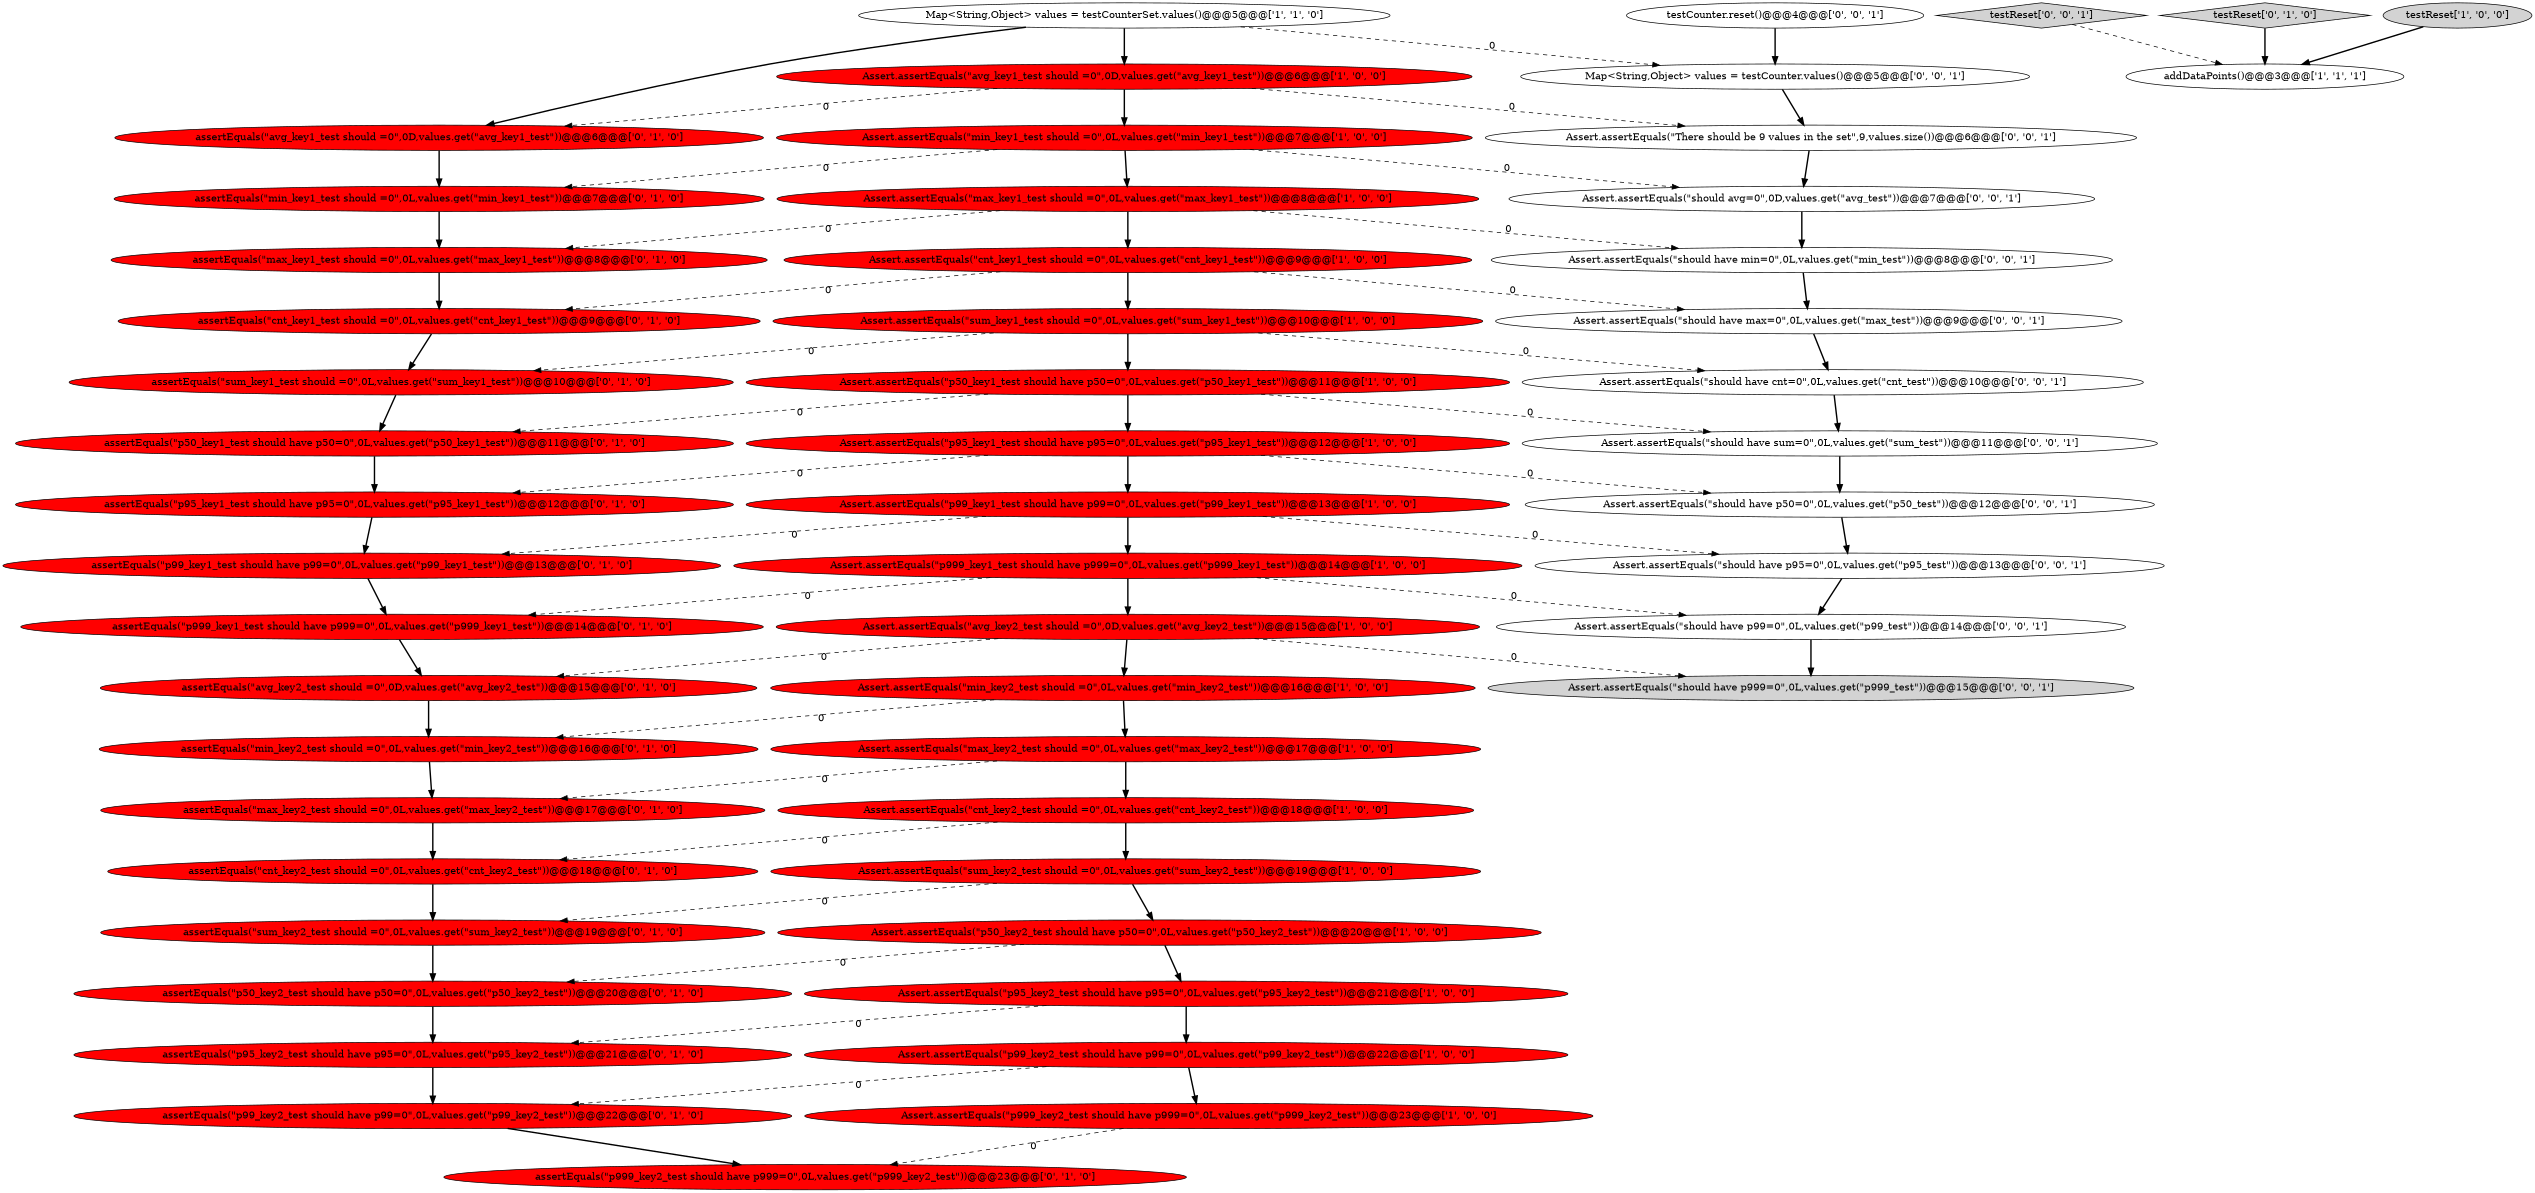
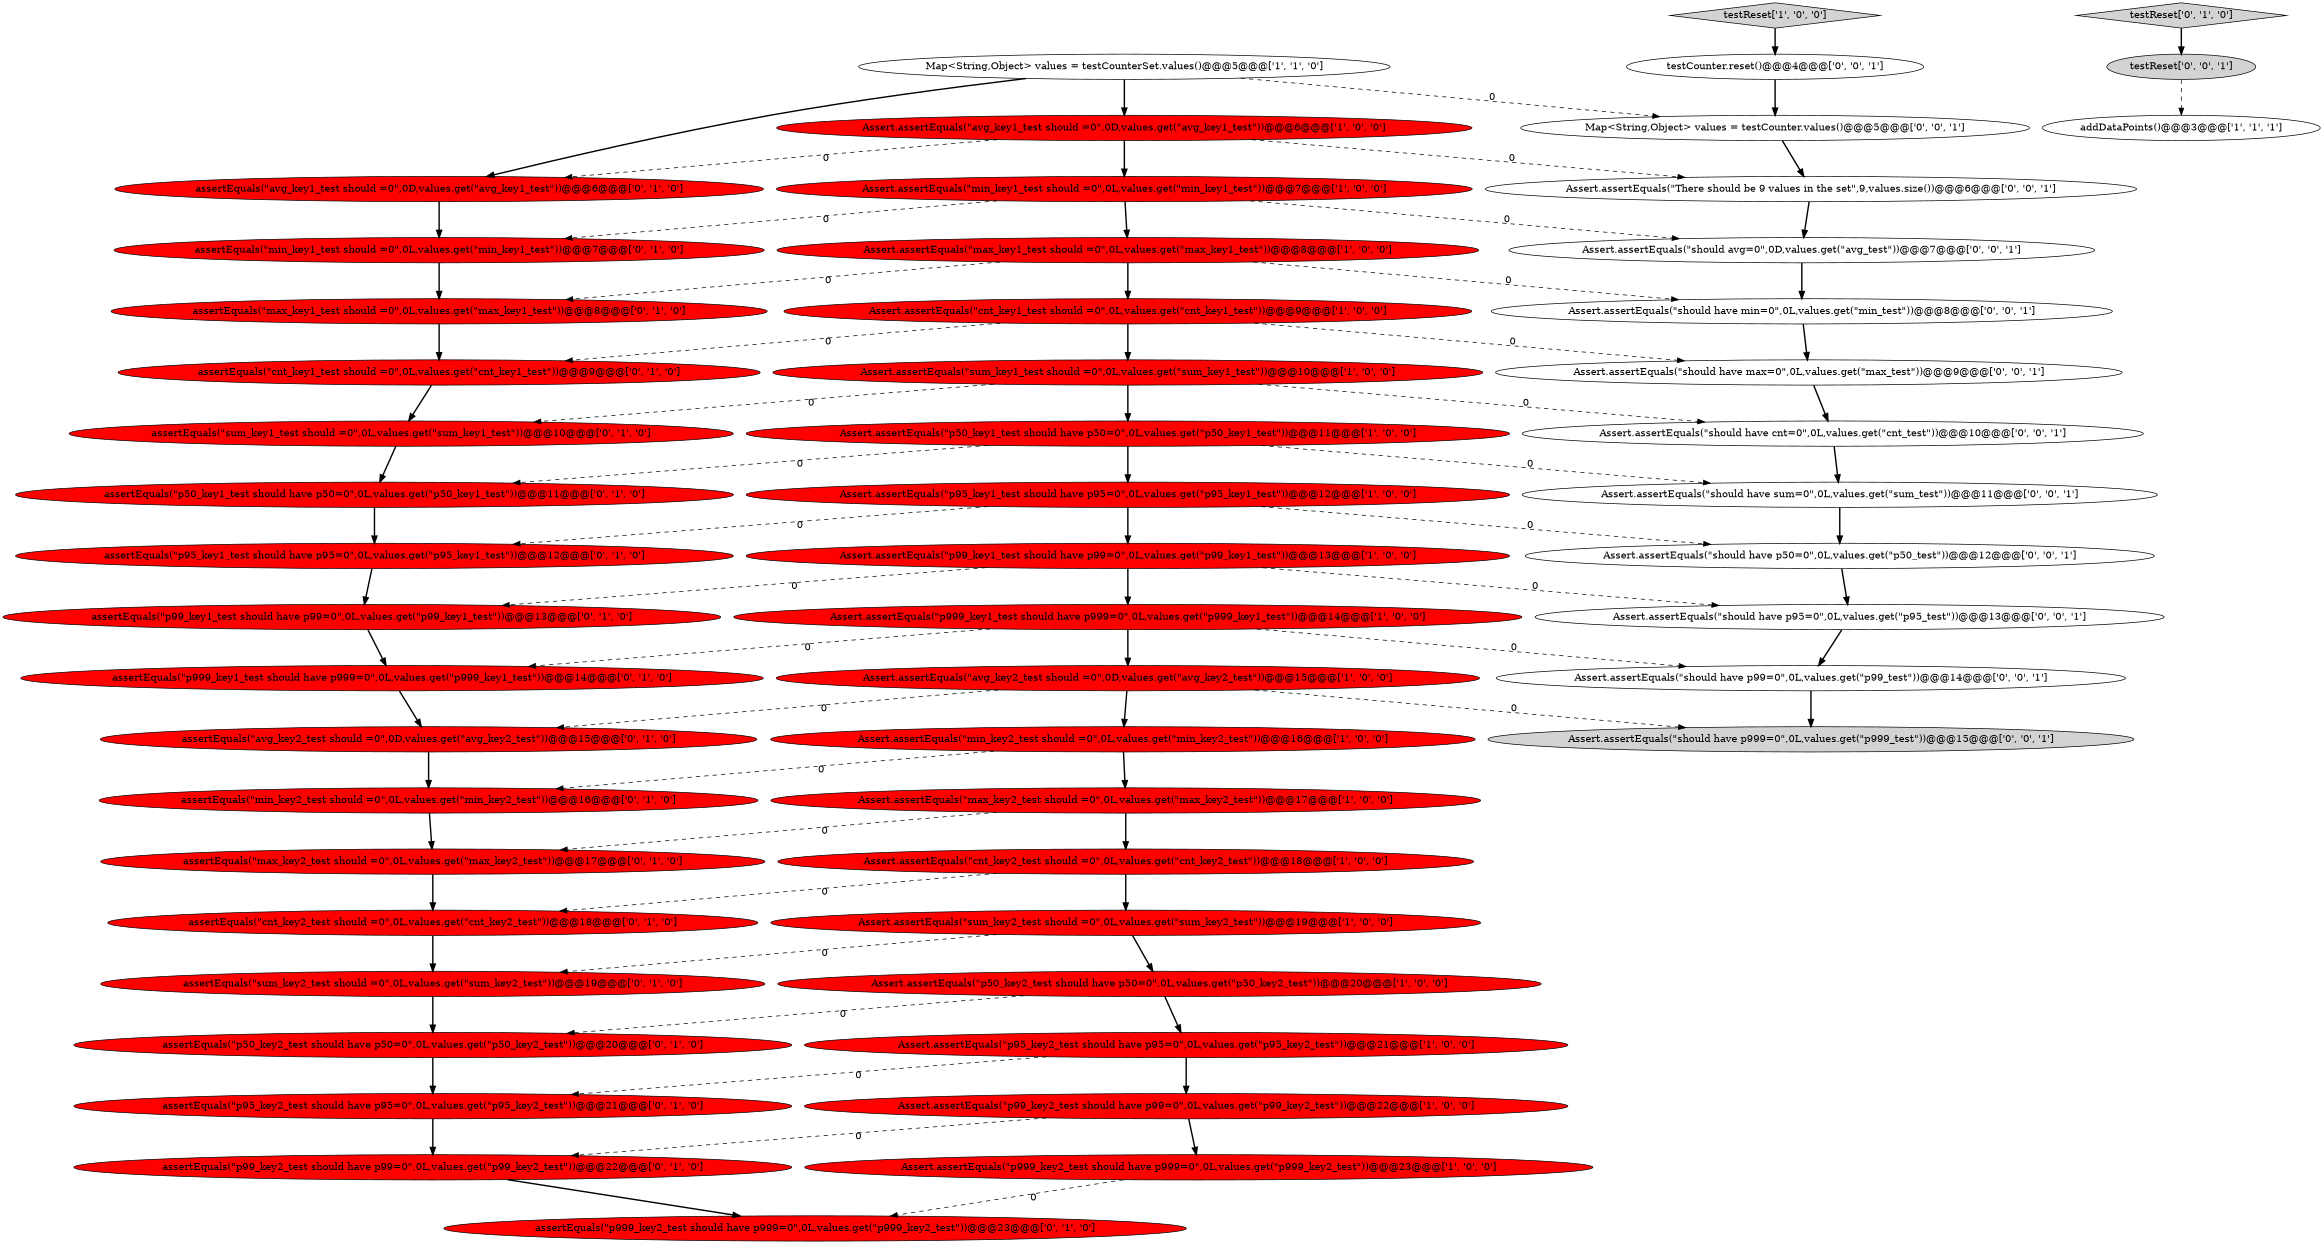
  digraph {
    node [fillcolor=red shape=ellipse style=filled]
    edge [style=bold]
    n1 [label="assertEquals(\"min_key2_test should =0\",0L,values.get(\"min_key2_test\"))@@@16@@@['0', '1', '0']"]
    n2 [label="assertEquals(\"max_key2_test should =0\",0L,values.get(\"max_key2_test\"))@@@17@@@['0', '1', '0']"]
    n3 [label="assertEquals(\"cnt_key2_test should =0\",0L,values.get(\"cnt_key2_test\"))@@@18@@@['0', '1', '0']"]
    n4 [label="Assert.assertEquals(\"min_key2_test should =0\",0L,values.get(\"min_key2_test\"))@@@16@@@['1', '0', '0']"]
    n5 [label="Assert.assertEquals(\"max_key2_test should =0\",0L,values.get(\"max_key2_test\"))@@@17@@@['1', '0', '0']"]
    n6 [label="Assert.assertEquals(\"cnt_key2_test should =0\",0L,values.get(\"cnt_key2_test\"))@@@18@@@['1', '0', '0']"]
    n7 [fillcolor=white label="Assert.assertEquals(\"should have max=0\",0L,values.get(\"max_test\"))@@@9@@@['0', '0', '1']"]
    n8 [fillcolor=white label="Assert.assertEquals(\"should have cnt=0\",0L,values.get(\"cnt_test\"))@@@10@@@['0', '0', '1']"]
    n9 [fillcolor=white label="Assert.assertEquals(\"should have sum=0\",0L,values.get(\"sum_test\"))@@@11@@@['0', '0', '1']"]
    n10 [fillcolor=white label="Assert.assertEquals(\"should have p50=0\",0L,values.get(\"p50_test\"))@@@12@@@['0', '0', '1']"]
    n11 [fillcolor=white label="Assert.assertEquals(\"should have p95=0\",0L,values.get(\"p95_test\"))@@@13@@@['0', '0', '1']"]
    n12 [fillcolor=white label="Assert.assertEquals(\"should have p99=0\",0L,values.get(\"p99_test\"))@@@14@@@['0', '0', '1']"]
    n13 [label="Assert.assertEquals(\"min_key1_test should =0\",0L,values.get(\"min_key1_test\"))@@@7@@@['1', '0', '0']"]
    n14 [label="Assert.assertEquals(\"max_key1_test should =0\",0L,values.get(\"max_key1_test\"))@@@8@@@['1', '0', '0']"]
    n15 [fillcolor=white label="Assert.assertEquals(\"should avg=0\",0D,values.get(\"avg_test\"))@@@7@@@['0', '0', '1']"]
    n16 [label="assertEquals(\"min_key1_test should =0\",0L,values.get(\"min_key1_test\"))@@@7@@@['0', '1', '0']"]
    n17 [fillcolor=white label="Assert.assertEquals(\"should have min=0\",0L,values.get(\"min_test\"))@@@8@@@['0', '0', '1']"]
    n18 [label="assertEquals(\"max_key1_test should =0\",0L,values.get(\"max_key1_test\"))@@@8@@@['0', '1', '0']"]
    n19 [label="Assert.assertEquals(\"cnt_key1_test should =0\",0L,values.get(\"cnt_key1_test\"))@@@9@@@['1', '0', '0']"]
    n20 [fillcolor=white label="addDataPoints()@@@3@@@['1', '1', '1']"]
    n21 [fillcolor=white label="testCounter.reset()@@@4@@@['0', '0', '1']"]
    n22 [fillcolor=white label="Map<String,Object> values = testCounter.values()@@@5@@@['0', '0', '1']"]
    n23 [label="assertEquals(\"p95_key2_test should have p95=0\",0L,values.get(\"p95_key2_test\"))@@@21@@@['0', '1', '0']"]
    n24 [label="assertEquals(\"p99_key2_test should have p99=0\",0L,values.get(\"p99_key2_test\"))@@@22@@@['0', '1', '0']"]
    n25 [label="assertEquals(\"p999_key2_test should have p999=0\",0L,values.get(\"p999_key2_test\"))@@@23@@@['0', '1', '0']"]
    n26 [fillcolor=white label="Assert.assertEquals(\"There should be 9 values in the set\",9,values.size())@@@6@@@['0', '0', '1']"]
    n27 [label="Assert.assertEquals(\"p999_key2_test should have p999=0\",0L,values.get(\"p999_key2_test\"))@@@23@@@['1', '0', '0']"]
    n28 [label="assertEquals(\"cnt_key1_test should =0\",0L,values.get(\"cnt_key1_test\"))@@@9@@@['0', '1', '0']"]
    n29 [label="assertEquals(\"sum_key1_test should =0\",0L,values.get(\"sum_key1_test\"))@@@10@@@['0', '1', '0']"]
    n30 [label="assertEquals(\"p50_key1_test should have p50=0\",0L,values.get(\"p50_key1_test\"))@@@11@@@['0', '1', '0']"]
    n31 [fillcolor=lightgray label="Assert.assertEquals(\"should have p999=0\",0L,values.get(\"p999_test\"))@@@15@@@['0', '0', '1']"]
    n32 [label="Assert.assertEquals(\"sum_key1_test should =0\",0L,values.get(\"sum_key1_test\"))@@@10@@@['1', '0', '0']"]
    n33 [label="Assert.assertEquals(\"p95_key1_test should have p95=0\",0L,values.get(\"p95_key1_test\"))@@@12@@@['1', '0', '0']"]
    n34 [label="assertEquals(\"p95_key1_test should have p95=0\",0L,values.get(\"p95_key1_test\"))@@@12@@@['0', '1', '0']"]
    n35 [label="Assert.assertEquals(\"p99_key1_test should have p99=0\",0L,values.get(\"p99_key1_test\"))@@@13@@@['1', '0', '0']"]
    n36 [label="assertEquals(\"p99_key1_test should have p99=0\",0L,values.get(\"p99_key1_test\"))@@@13@@@['0', '1', '0']"]
    n37 [label="Assert.assertEquals(\"p999_key1_test should have p999=0\",0L,values.get(\"p999_key1_test\"))@@@14@@@['1', '0', '0']"]
    n38 [label="assertEquals(\"sum_key2_test should =0\",0L,values.get(\"sum_key2_test\"))@@@19@@@['0', '1', '0']"]
    n39 [label="assertEquals(\"p50_key2_test should have p50=0\",0L,values.get(\"p50_key2_test\"))@@@20@@@['0', '1', '0']"]
    n40 [fillcolor=white label="Map<String,Object> values = testCounterSet.values()@@@5@@@['1', '1', '0']"]
    n41 [label="assertEquals(\"avg_key1_test should =0\",0D,values.get(\"avg_key1_test\"))@@@6@@@['0', '1', '0']"]
    n42 [label="Assert.assertEquals(\"avg_key1_test should =0\",0D,values.get(\"avg_key1_test\"))@@@6@@@['1', '0', '0']"]
    n43 [label="Assert.assertEquals(\"p50_key1_test should have p50=0\",0L,values.get(\"p50_key1_test\"))@@@11@@@['1', '0', '0']"]
    n44 [label="Assert.assertEquals(\"p50_key2_test should have p50=0\",0L,values.get(\"p50_key2_test\"))@@@20@@@['1', '0', '0']"]
    n45 [label="Assert.assertEquals(\"p95_key2_test should have p95=0\",0L,values.get(\"p95_key2_test\"))@@@21@@@['1', '0', '0']"]
    n46 [label="Assert.assertEquals(\"p99_key2_test should have p99=0\",0L,values.get(\"p99_key2_test\"))@@@22@@@['1', '0', '0']"]
-   n47 [fillcolor=lightgray label="testReset['0', '0', '1']" shape=diamond]
+   n47 [fillcolor=lightgray label="testReset['0', '0', '1']"]
    n48 [fillcolor=lightgray label="testReset['0', '1', '0']" shape=diamond]
    n49 [label="assertEquals(\"p999_key1_test should have p999=0\",0L,values.get(\"p999_key1_test\"))@@@14@@@['0', '1', '0']"]
    n50 [label="Assert.assertEquals(\"avg_key2_test should =0\",0D,values.get(\"avg_key2_test\"))@@@15@@@['1', '0', '0']"]
    n51 [label="assertEquals(\"avg_key2_test should =0\",0D,values.get(\"avg_key2_test\"))@@@15@@@['0', '1', '0']"]
    n52 [label="Assert.assertEquals(\"sum_key2_test should =0\",0L,values.get(\"sum_key2_test\"))@@@19@@@['1', '0', '0']"]
-   n53 [fillcolor=lightgray label="testReset['1', '0', '0']"]
+   n53 [fillcolor=lightgray label="testReset['1', '0', '0']" shape=diamond]
    n1 -> n2
    n2 -> n3
    n3 -> n38
    n4 -> n1 [label=0 style=dashed]
    n4 -> n5
    n5 -> n2 [label=0 style=dashed]
    n5 -> n6
    n6 -> n3 [label=0 style=dashed]
    n6 -> n52
    n7 -> n8
    n8 -> n9
    n9 -> n10
    n10 -> n11
    n11 -> n12
    n12 -> n31
    n13 -> n14
    n13 -> n15 [label=0 style=dashed]
    n13 -> n16 [label=0 style=dashed]
    n14 -> n17 [label=0 style=dashed]
    n14 -> n18 [label=0 style=dashed]
    n14 -> n19
    n15 -> n17
    n16 -> n18
    n17 -> n7
    n18 -> n28
    n19 -> n7 [label=0 style=dashed]
    n19 -> n28 [label=0 style=dashed]
    n19 -> n32
    n21 -> n22
    n22 -> n26
    n23 -> n24
    n24 -> n25
    n26 -> n15
    n27 -> n25 [label=0 style=dashed]
    n28 -> n29
    n29 -> n30
    n30 -> n34
    n32 -> n8 [label=0 style=dashed]
    n32 -> n29 [label=0 style=dashed]
    n32 -> n43
    n33 -> n10 [label=0 style=dashed]
    n33 -> n34 [label=0 style=dashed]
    n33 -> n35
    n34 -> n36
    n35 -> n11 [label=0 style=dashed]
    n35 -> n36 [label=0 style=dashed]
    n35 -> n37
    n36 -> n49
    n37 -> n12 [label=0 style=dashed]
    n37 -> n49 [label=0 style=dashed]
    n37 -> n50
    n38 -> n39
    n39 -> n23
    n40 -> n22 [label=0 style=dashed]
    n40 -> n41
    n40 -> n42
    n41 -> n16
    n42 -> n13
    n42 -> n26 [label=0 style=dashed]
    n42 -> n41 [label=0 style=dashed]
    n43 -> n9 [label=0 style=dashed]
    n43 -> n30 [label=0 style=dashed]
    n43 -> n33
    n44 -> n39 [label=0 style=dashed]
    n44 -> n45
    n45 -> n23 [label=0 style=dashed]
    n45 -> n46
    n46 -> n24 [label=0 style=dashed]
    n46 -> n27
    n47 -> n20 [style=dashed]
-   n48 -> n20
+   n48 -> n47
    n49 -> n51
    n50 -> n4
    n50 -> n31 [label=0 style=dashed]
    n50 -> n51 [label=0 style=dashed]
    n51 -> n1
    n52 -> n38 [label=0 style=dashed]
    n52 -> n44
-   n53 -> n20
+   n53 -> n21
  }
